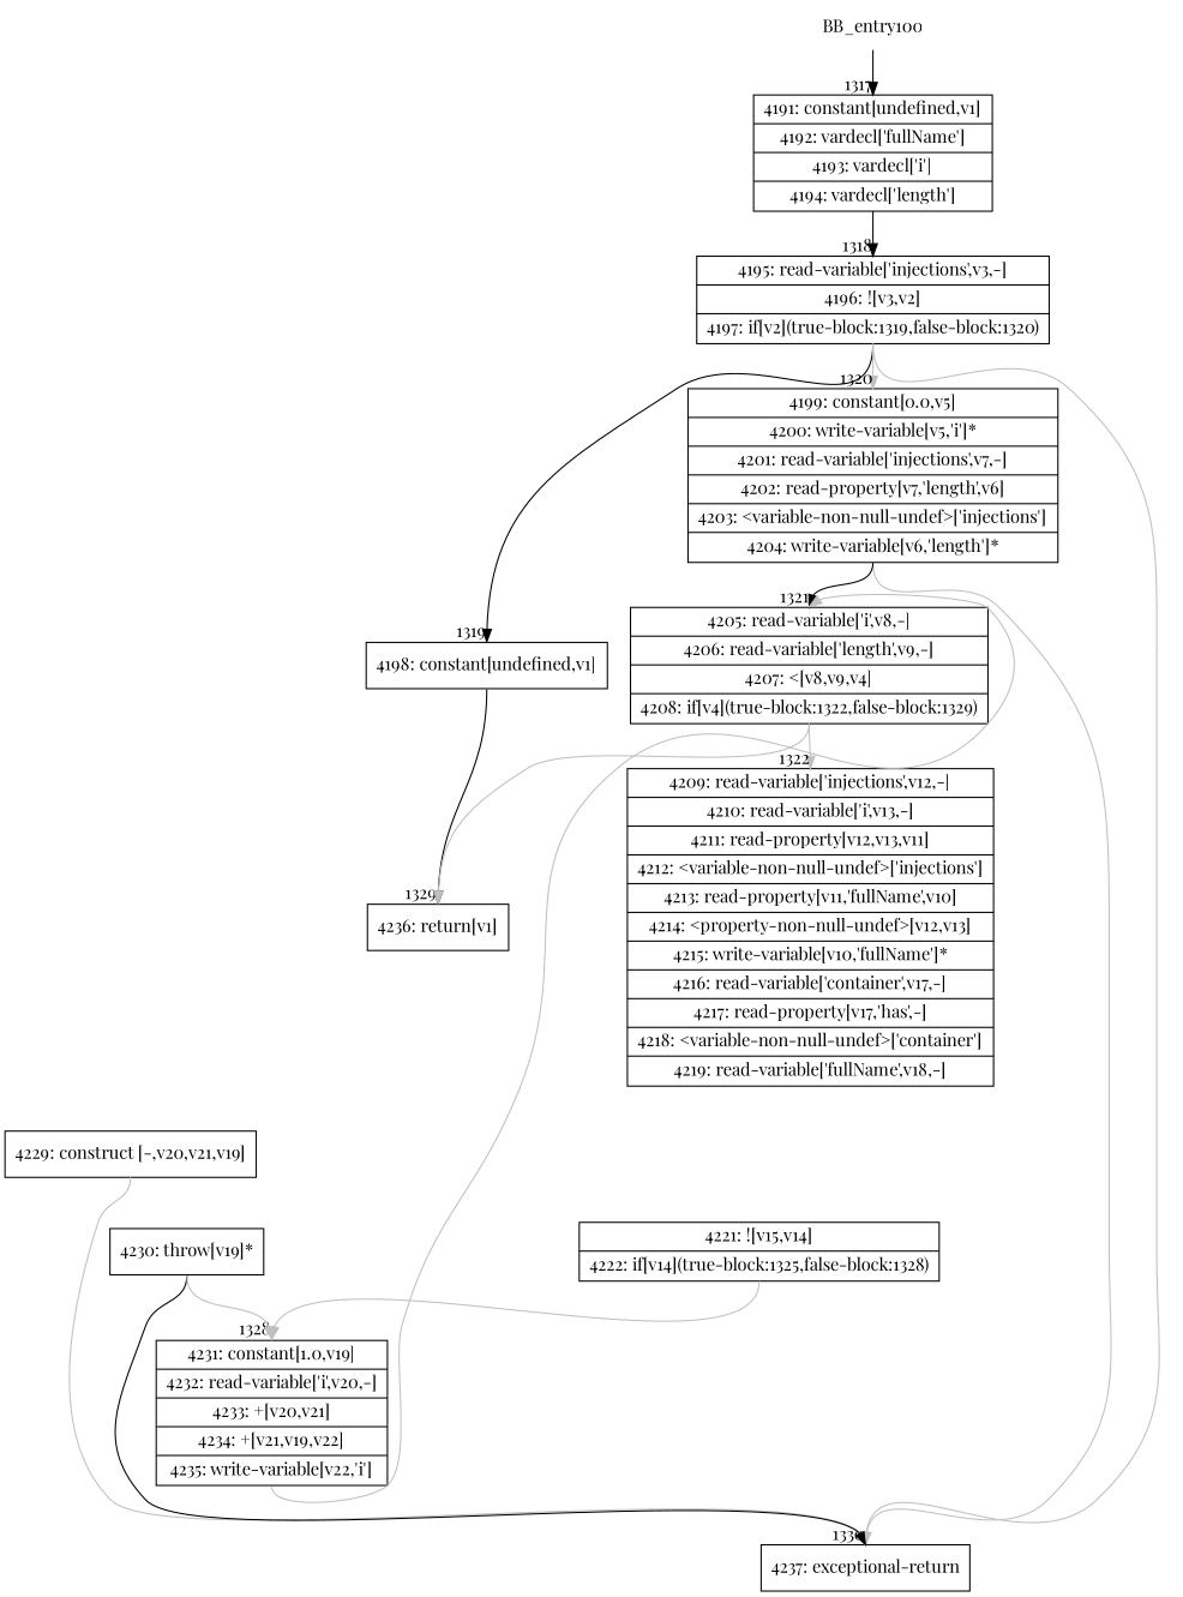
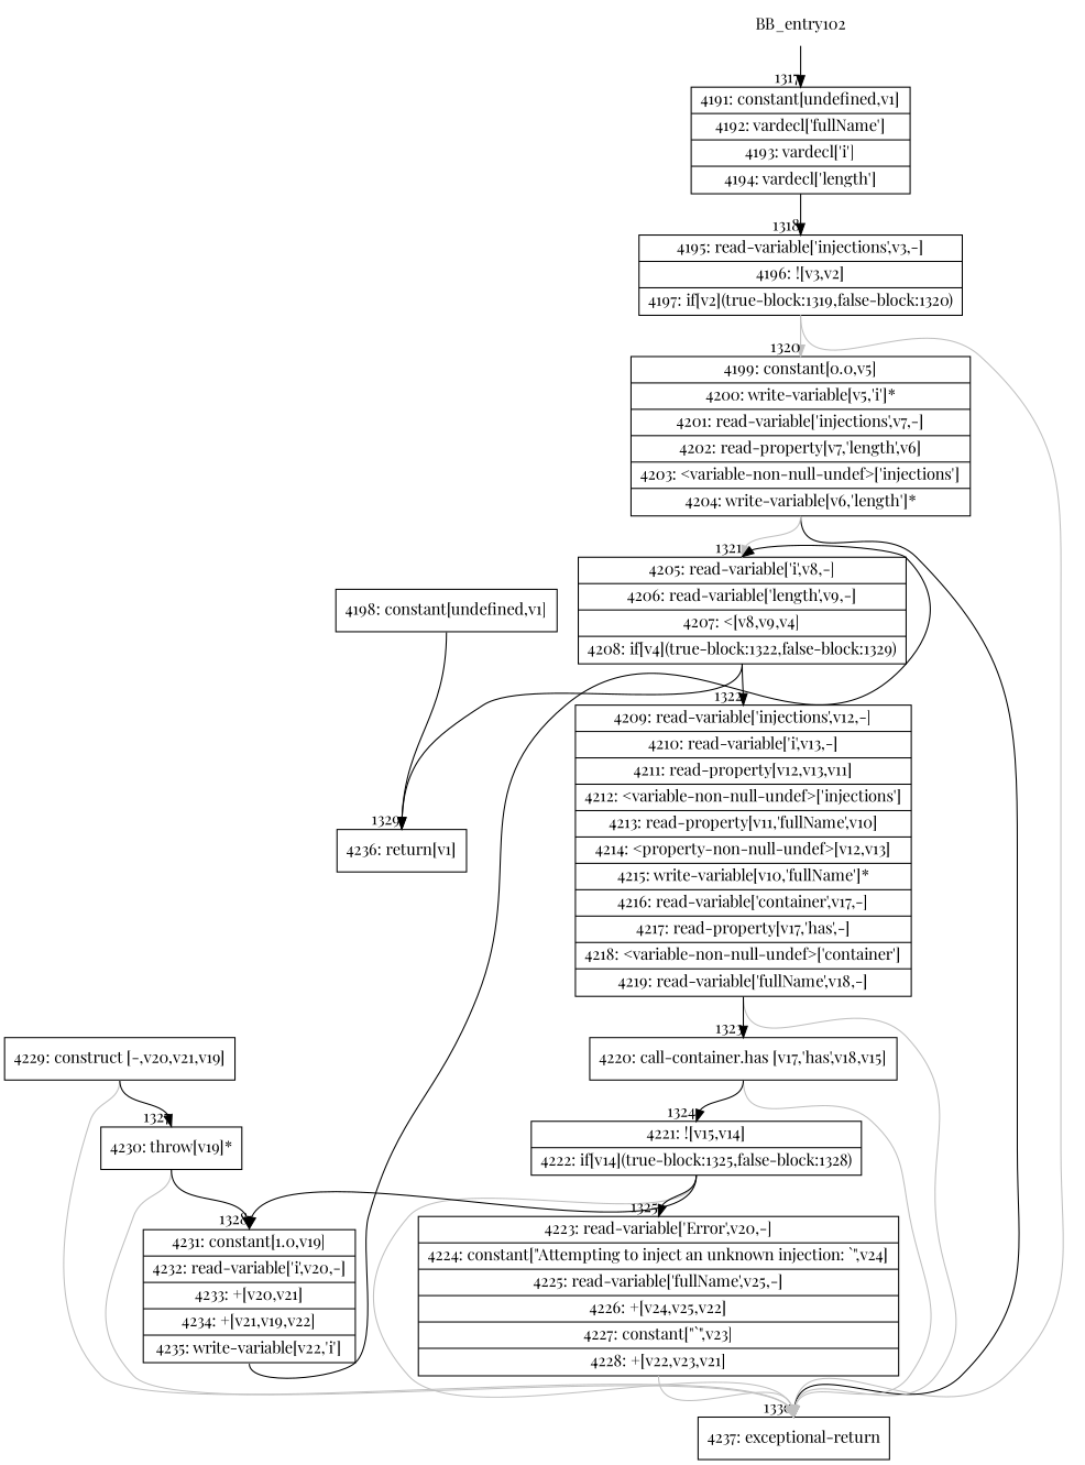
  digraph {
    fontname="Playfair Display"
    rankdir=TD
    node [fontname="Playfair Display" shape=record]
    edge [fontname="Playfair Display" headport=n tailport=s]
-   BB_entry100 [shape=none]
+   BB_entry100 [shape=none label=BB_entry102]
    n2 [label="{4191: constant[undefined,v1]|4192: vardecl['fullName']|4193: vardecl['i']|4194: vardecl['length']}"]
    n3 [label="{4195: read-variable['injections',v3,-]|4196: ![v3,v2]|4197: if[v2](true-block:1319,false-block:1320)}"]
    n4 [label="{4198: constant[undefined,v1]}"]
    n5 [label="{4199: constant[0.0,v5]|4200: write-variable[v5,'i']*|4201: read-variable['injections',v7,-]|4202: read-property[v7,'length',v6]|4203: \<variable-non-null-undef\>['injections']|4204: write-variable[v6,'length']*}"]
    n6 [label="{4237: exceptional-return}"]
    n7 [label="{4236: return[v1]}"]
    n8 [label="{4205: read-variable['i',v8,-]|4206: read-variable['length',v9,-]|4207: \<[v8,v9,v4]|4208: if[v4](true-block:1322,false-block:1329)}"]
    n9 [label="{4209: read-variable['injections',v12,-]|4210: read-variable['i',v13,-]|4211: read-property[v12,v13,v11]|4212: \<variable-non-null-undef\>['injections']|4213: read-property[v11,'fullName',v10]|4214: \<property-non-null-undef\>[v12,v13]|4215: write-variable[v10,'fullName']*|4216: read-variable['container',v17,-]|4217: read-property[v17,'has',-]|4218: \<variable-non-null-undef\>['container']|4219: read-variable['fullName',v18,-]}"]
+   n10 [label="{4220: call-container.has [v17,'has',v18,v15]}"]
    n11 [label="{4221: ![v15,v14]|4222: if[v14](true-block:1325,false-block:1328)}"]
+   n12 [label="{4223: read-variable['Error',v20,-]|4224: constant[\"Attempting to inject an unknown injection: `\",v24]|4225: read-variable['fullName',v25,-]|4226: +[v24,v25,v22]|4227: constant[\"`\",v23]|4228: +[v22,v23,v21]}"]
    n13 [label="{4231: constant[1.0,v19]|4232: read-variable['i',v20,-]|4233: +[v20,v21]|4234: +[v21,v19,v22]|4235: write-variable[v22,'i']}"]
    n14 [label="{4229: construct [-,v20,v21,v19]}"]
    n15 [label="{4230: throw[v19]*}"]
    BB_entry100 -> n2 [headlabel="    1317"]
    n2 -> n3 [headlabel="      1318"]
-   n3 -> n4 [headlabel="      1319"]
    n3 -> n5 [color=gray headlabel="      1320"]
    n3 -> n6 [color=gray headlabel="      1330"]
    n4 -> n7 [headlabel="      1329"]
-   n5 -> n6 [color=gray]
-   n5 -> n8 [headlabel="      1321"]
-   n8 -> n7 [color=gray]
-   n8 -> n9 [headlabel="      1322" color=gray]
-   n11 -> n13 [headlabel="      1328" color=gray]
-   n13 -> n8 [color=gray]
+   n5 -> n6 [color=black]
+   n5 -> n8 [headlabel="      1321" color=gray]
+   n8 -> n7
+   n8 -> n9 [headlabel="      1322"]
+   n9 -> n6 [color=gray]
+   n9 -> n10 [headlabel="      1323"]
+   n10 -> n6 [color=gray]
+   n10 -> n11 [headlabel="      1324"]
+   n11 -> n6 [color=gray]
+   n11 -> n12 [headlabel="      1325"]
+   n11 -> n13 [headlabel="      1328"]
+   n12 -> n6 [color=gray]
+   n13 -> n8
    n14 -> n6 [color=gray]
-   n15 -> n6 [color=black]
-   n15 -> n13 [color=gray]
+   n14 -> n15 [headlabel="      1327"]
+   n15 -> n6 [color=gray]
+   n15 -> n13
  }
